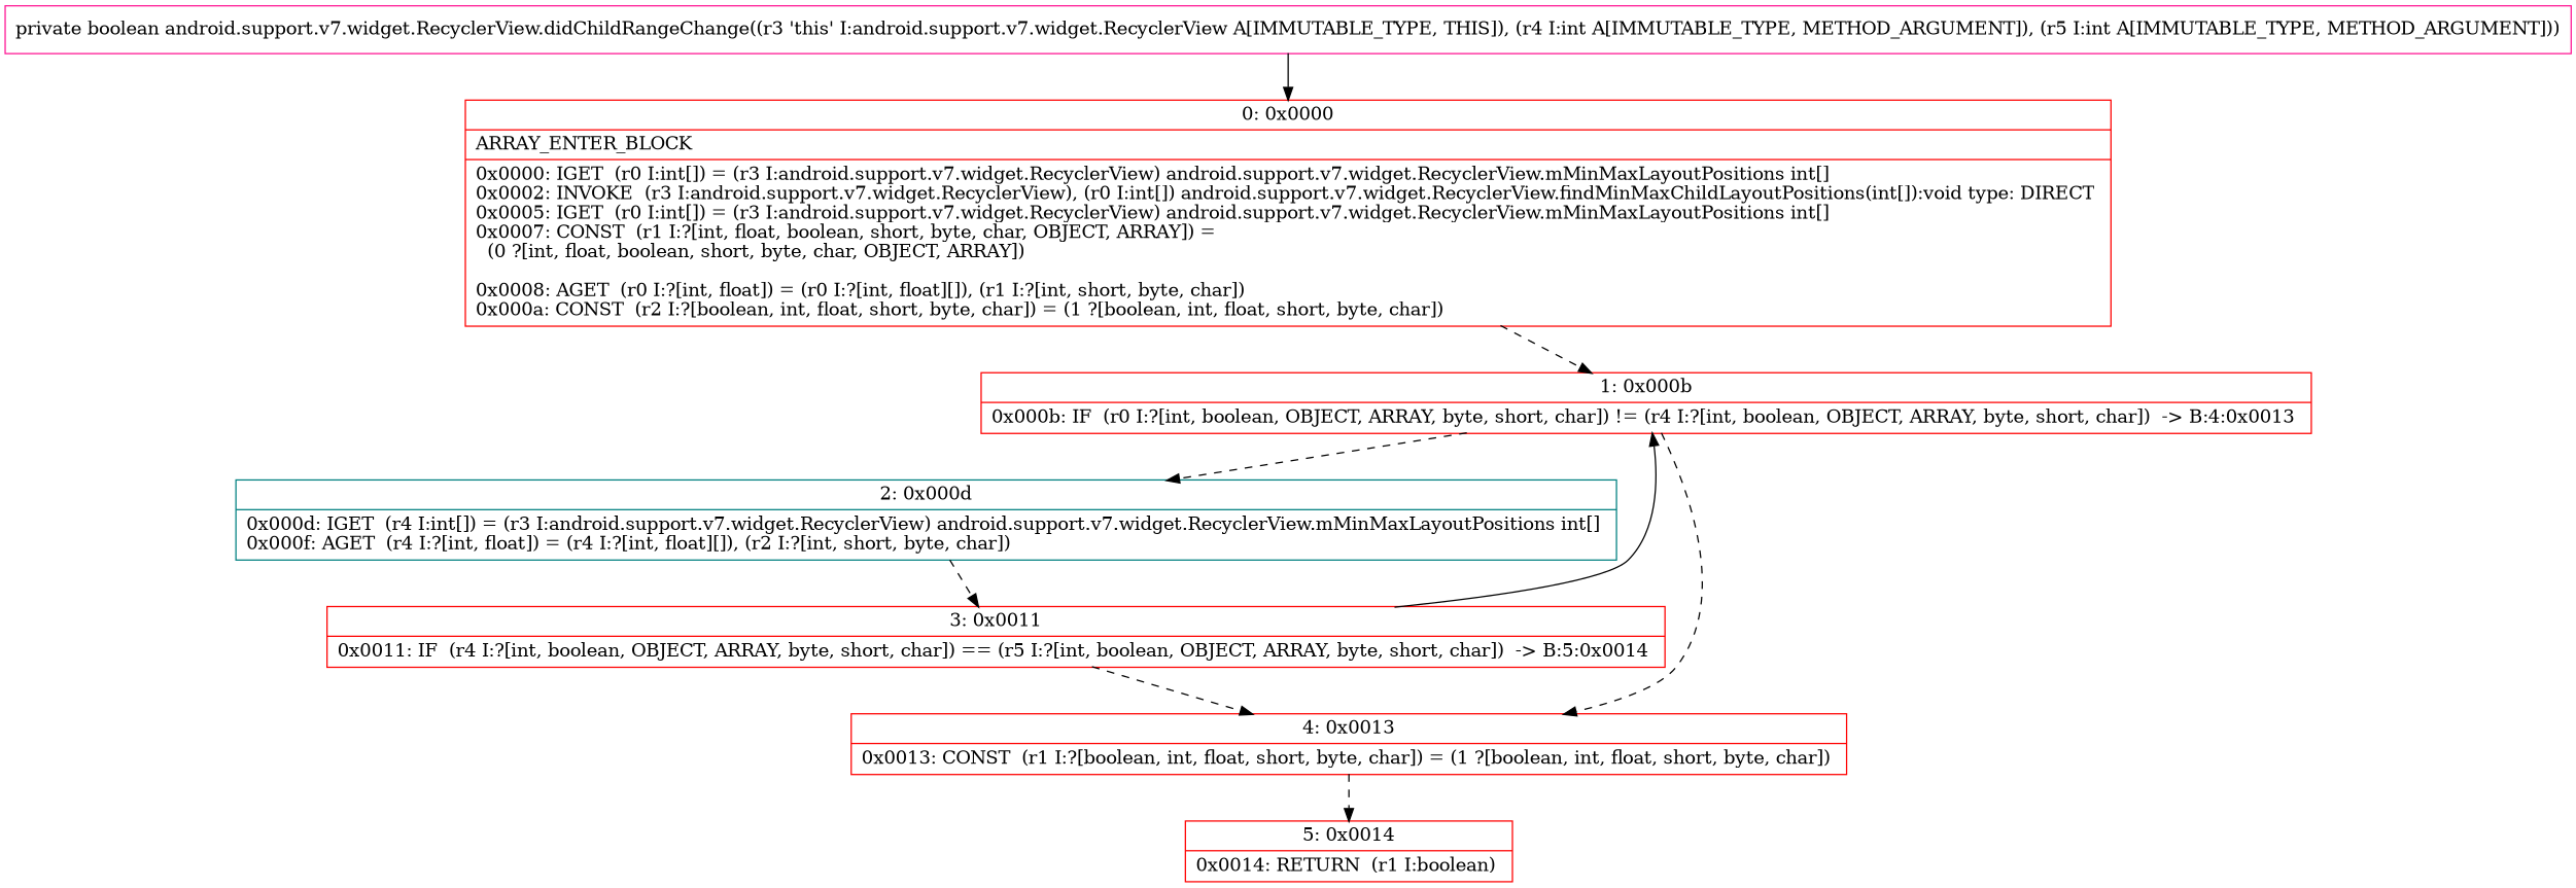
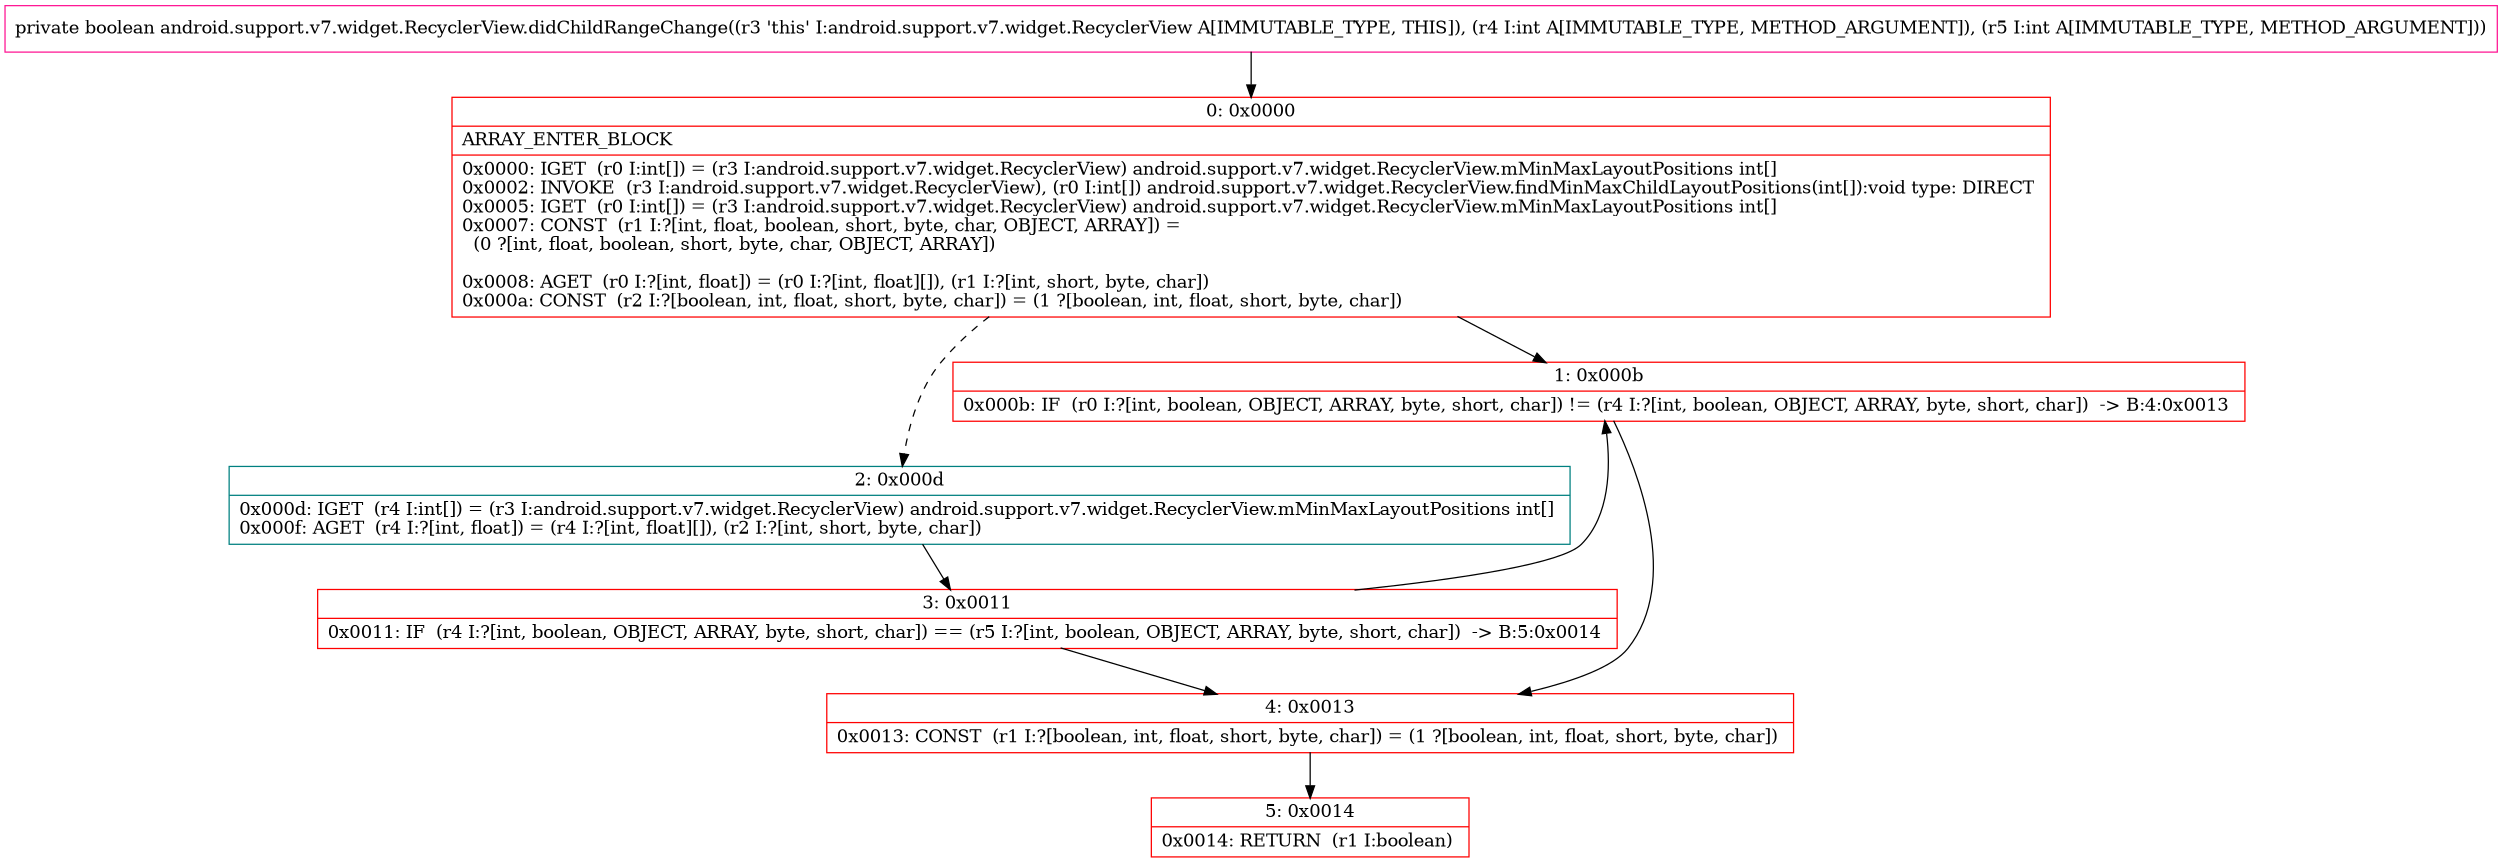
  digraph {
    node [color=red shape=record]
    n1 [label="{0\:\ 0x0000|ARRAY_ENTER_BLOCK\l|0x0000: IGET  (r0 I:int[]) = (r3 I:android.support.v7.widget.RecyclerView) android.support.v7.widget.RecyclerView.mMinMaxLayoutPositions int[] \l0x0002: INVOKE  (r3 I:android.support.v7.widget.RecyclerView), (r0 I:int[]) android.support.v7.widget.RecyclerView.findMinMaxChildLayoutPositions(int[]):void type: DIRECT \l0x0005: IGET  (r0 I:int[]) = (r3 I:android.support.v7.widget.RecyclerView) android.support.v7.widget.RecyclerView.mMinMaxLayoutPositions int[] \l0x0007: CONST  (r1 I:?[int, float, boolean, short, byte, char, OBJECT, ARRAY]) = \l  (0 ?[int, float, boolean, short, byte, char, OBJECT, ARRAY])\l \l0x0008: AGET  (r0 I:?[int, float]) = (r0 I:?[int, float][]), (r1 I:?[int, short, byte, char]) \l0x000a: CONST  (r2 I:?[boolean, int, float, short, byte, char]) = (1 ?[boolean, int, float, short, byte, char]) \l}"]
    n2 [label="{1\:\ 0x000b|0x000b: IF  (r0 I:?[int, boolean, OBJECT, ARRAY, byte, short, char]) != (r4 I:?[int, boolean, OBJECT, ARRAY, byte, short, char])  \-\> B:4:0x0013 \l}"]
    n3 [color=teal label="{2\:\ 0x000d|0x000d: IGET  (r4 I:int[]) = (r3 I:android.support.v7.widget.RecyclerView) android.support.v7.widget.RecyclerView.mMinMaxLayoutPositions int[] \l0x000f: AGET  (r4 I:?[int, float]) = (r4 I:?[int, float][]), (r2 I:?[int, short, byte, char]) \l}"]
    n4 [label="{4\:\ 0x0013|0x0013: CONST  (r1 I:?[boolean, int, float, short, byte, char]) = (1 ?[boolean, int, float, short, byte, char]) \l}"]
    n5 [label="{3\:\ 0x0011|0x0011: IF  (r4 I:?[int, boolean, OBJECT, ARRAY, byte, short, char]) == (r5 I:?[int, boolean, OBJECT, ARRAY, byte, short, char])  \-\> B:5:0x0014 \l}"]
    n6 [label="{5\:\ 0x0014|0x0014: RETURN  (r1 I:boolean) \l}"]
    n7 [color=deeppink label="{private boolean android.support.v7.widget.RecyclerView.didChildRangeChange((r3 'this' I:android.support.v7.widget.RecyclerView A[IMMUTABLE_TYPE, THIS]), (r4 I:int A[IMMUTABLE_TYPE, METHOD_ARGUMENT]), (r5 I:int A[IMMUTABLE_TYPE, METHOD_ARGUMENT])) }"]
-   n1 -> n2 [style=dashed]
-   n2 -> n3 [style=dashed]
-   n2 -> n4 [style=dashed]
-   n3 -> n5 [style=dashed]
-   n4 -> n6 [style=dashed]
+   n1 -> n2
+   n1 -> n3 [style=dashed]
+   n2 -> n4
+   n3 -> n5
+   n4 -> n6
    n5 -> n2
-   n5 -> n4 [style=dashed]
+   n5 -> n4 [style=solid]
    n7 -> n1
  }
